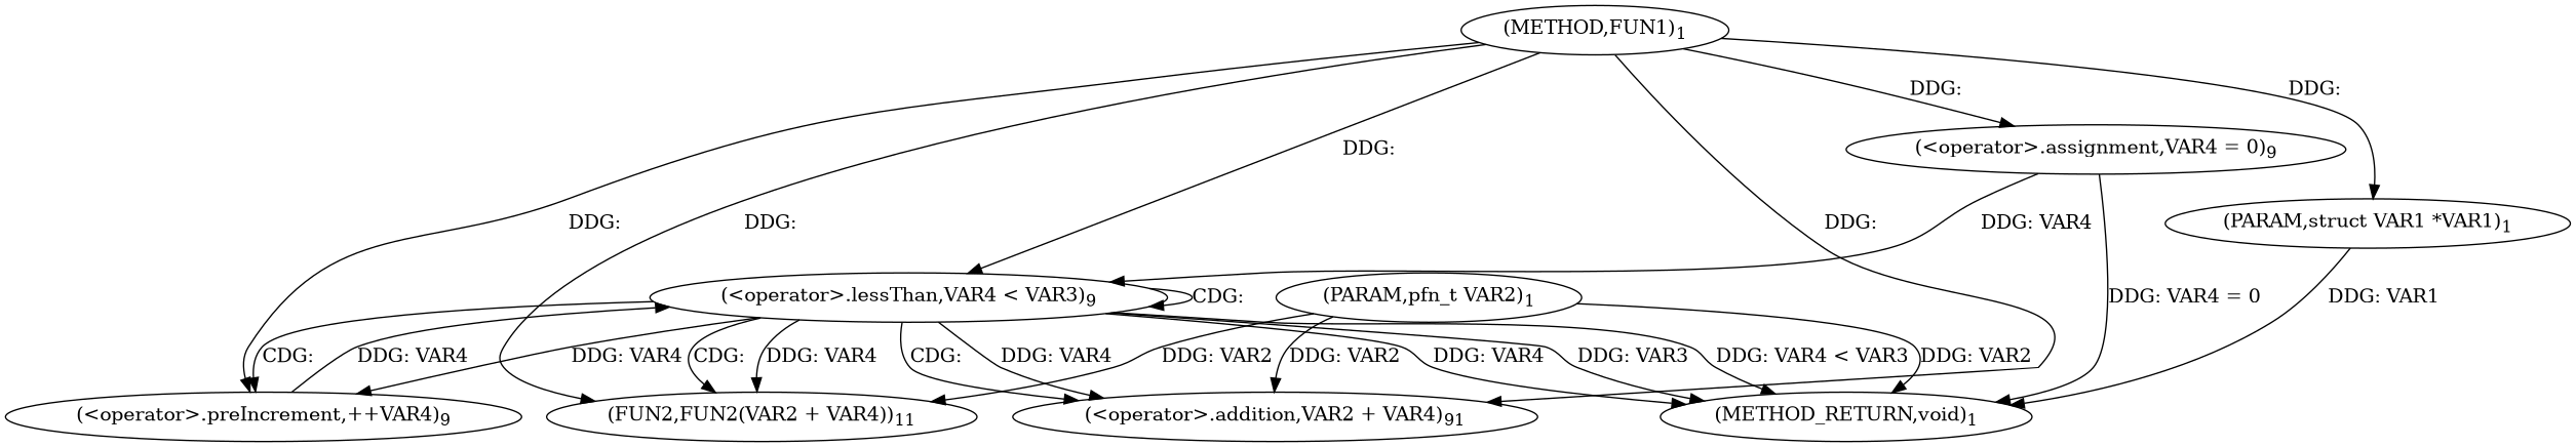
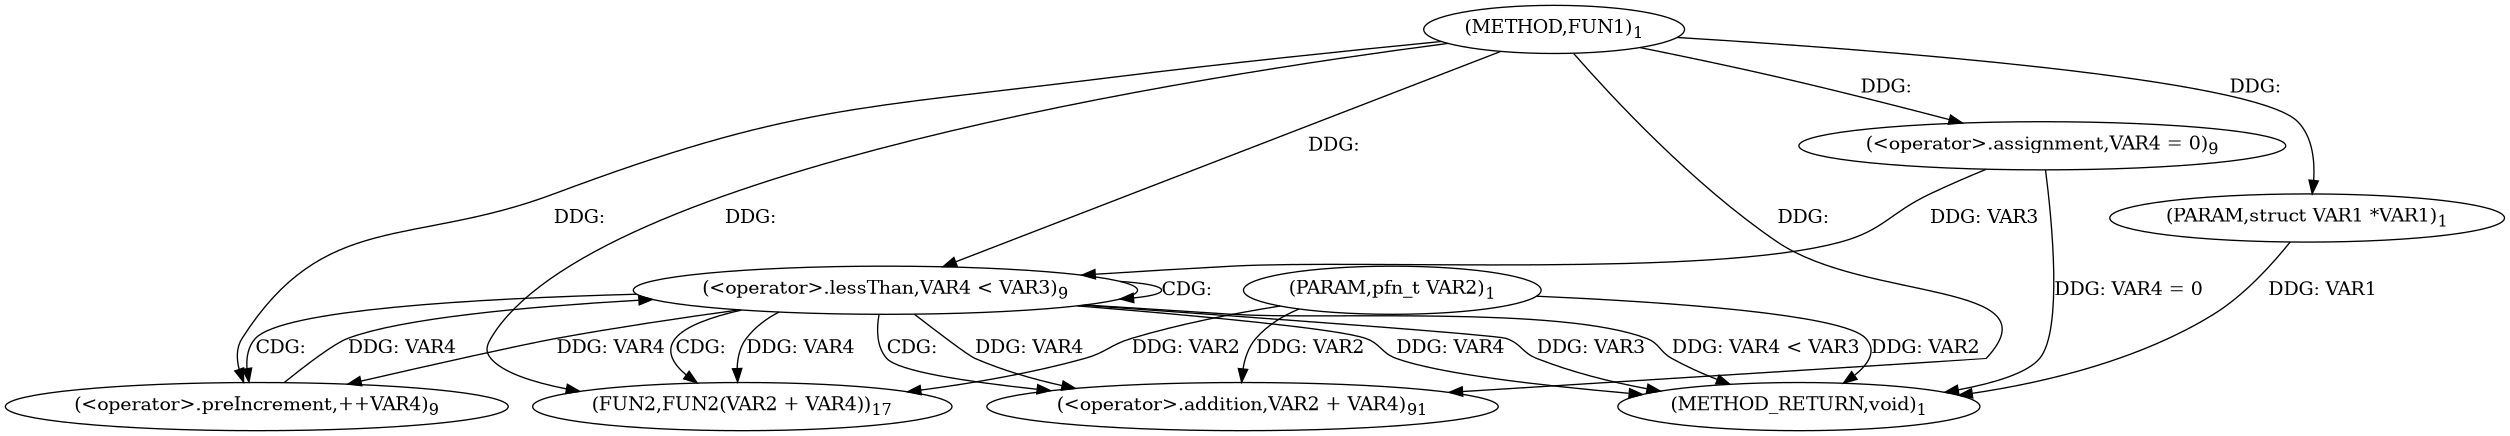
  digraph {
    n1 [label=<(METHOD,FUN1)<SUB>1</SUB>>]
    n2 [label=<(PARAM,struct VAR1 *VAR1)<SUB>1</SUB>>]
    n3 [label=<(&lt;operator&gt;.lessThan,VAR4 &lt; VAR3)<SUB>9</SUB>>]
    n4 [label=<(&lt;operator&gt;.preIncrement,++VAR4)<SUB>9</SUB>>]
-   n5 [label=<(FUN2,FUN2(VAR2 + VAR4))<SUB>11</SUB>>]
+   n5 [label=<(FUN2,FUN2(VAR2 + VAR4))<SUB>17</SUB>>]
    n6 [label=<(&lt;operator&gt;.assignment,VAR4 = 0)<SUB>9</SUB>>]
    n7 [label=<(&lt;operator&gt;.addition,VAR2 + VAR4)<SUB>91</SUB>>]
    n8 [label=<(METHOD_RETURN,void)<SUB>1</SUB>>]
    n9 [label=<(PARAM,pfn_t VAR2)<SUB>1</SUB>>]
    n1 -> n2 [label="DDG: "]
    n1 -> n3 [label="DDG: "]
    n1 -> n4 [label="DDG: "]
    n1 -> n5 [label="DDG: "]
    n1 -> n6 [label="DDG: "]
    n1 -> n7 [label="DDG: "]
    n2 -> n8 [label="DDG: VAR1"]
    n3 -> n3 [label="CDG: "]
    n3 -> n4 [label="DDG: VAR4"]
    n3 -> n4 [label="CDG: "]
    n3 -> n5 [label="DDG: VAR4"]
    n3 -> n5 [label="CDG: "]
    n3 -> n7 [label="DDG: VAR4"]
    n3 -> n7 [label="CDG: "]
    n3 -> n8 [label="DDG: VAR4"]
    n3 -> n8 [label="DDG: VAR3"]
    n3 -> n8 [label="DDG: VAR4 &lt; VAR3"]
    n4 -> n3 [label="DDG: VAR4"]
-   n6 -> n3 [label="DDG: VAR4"]
+   n6 -> n3 [label="DDG: VAR3"]
    n6 -> n8 [label="DDG: VAR4 = 0"]
    n9 -> n5 [label="DDG: VAR2"]
    n9 -> n7 [label="DDG: VAR2"]
    n9 -> n8 [label="DDG: VAR2"]
  }
